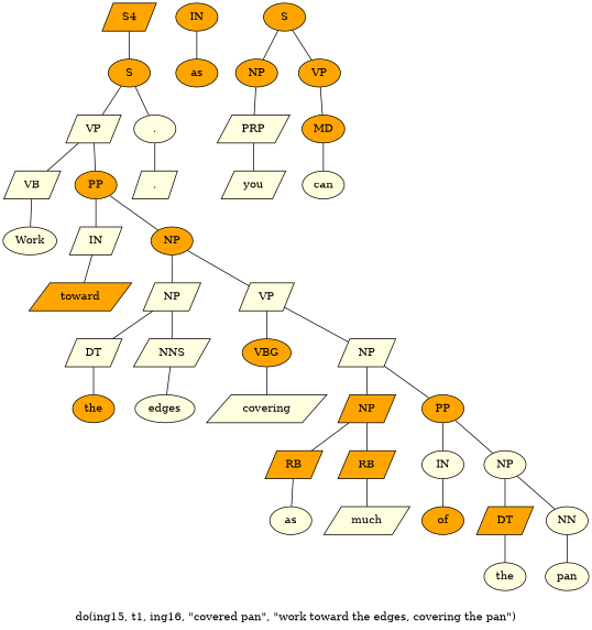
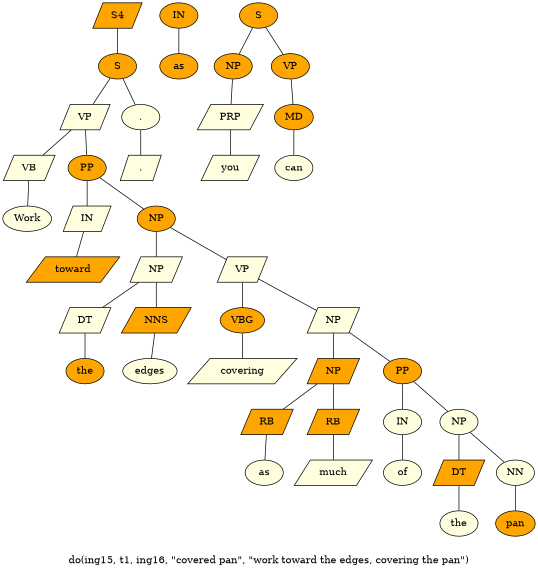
  graph {
    label="do(ing15, t1, ing16, \"covered pan\", \"work toward the edges, covering the pan\")"
    node [fillcolor=lightyellow shape=ellipse style=filled]
    n1 [fillcolor=orange label=S4 shape=parallelogram]
    n2 [fillcolor=orange label=S]
    n3 [label=VP shape=parallelogram]
    n4 [label="."]
    n5 [label=VB shape=parallelogram]
    n6 [fillcolor=orange label=PP]
    n7 [label="." shape=parallelogram]
    n8 [label=Work]
    n9 [label=IN shape=parallelogram]
    n10 [fillcolor=orange label=NP]
    n11 [fillcolor=orange label=toward shape=parallelogram]
    n12 [label=NP shape=parallelogram]
    n13 [label=VP shape=parallelogram]
    n14 [label=DT shape=parallelogram]
-   n15 [label=NNS shape=parallelogram]
+   n15 [fillcolor=orange label=NNS shape=parallelogram]
    n16 [fillcolor=orange label=VBG]
    n17 [label=NP shape=parallelogram]
    n18 [fillcolor=orange label=the]
    n19 [label=edges]
    n20 [label=covering shape=parallelogram]
    n21 [fillcolor=orange label=NP shape=parallelogram]
    n22 [fillcolor=orange label=PP]
    n23 [fillcolor=orange label=RB shape=parallelogram]
    n24 [fillcolor=orange label=RB shape=parallelogram]
    n25 [label=IN]
    n26 [label=NP]
    n27 [label=as]
    n28 [label=much shape=parallelogram]
-   n29 [fillcolor=orange label=of]
+   n29 [label=of]
    n30 [fillcolor=orange label=DT shape=parallelogram]
    n31 [label=NN]
    n32 [label=the]
-   n33 [label=pan]
+   n33 [fillcolor=orange label=pan]
    n34 [fillcolor=orange label=IN]
    n35 [fillcolor=orange label=as]
    n36 [fillcolor=orange label=S]
    n37 [fillcolor=orange label=NP]
    n38 [fillcolor=orange label=VP]
    n39 [label=PRP shape=parallelogram]
    n40 [fillcolor=orange label=MD]
    n41 [label=you shape=parallelogram]
    n42 [label=can]
    n1 -- n2
    n2 -- n3
    n2 -- n4
    n3 -- n5
    n3 -- n6
    n4 -- n7
    n5 -- n8
    n6 -- n9
    n6 -- n10
    n9 -- n11
    n10 -- n12
    n10 -- n13
    n12 -- n14
    n12 -- n15
    n13 -- n16
    n13 -- n17
    n14 -- n18
    n15 -- n19
    n16 -- n20
    n17 -- n21
    n17 -- n22
    n21 -- n23
    n21 -- n24
    n22 -- n25
    n22 -- n26
    n23 -- n27
    n24 -- n28
    n25 -- n29
    n26 -- n30
    n26 -- n31
    n30 -- n32
    n31 -- n33
    n34 -- n35
    n36 -- n37
    n36 -- n38
    n37 -- n39
    n38 -- n40
    n39 -- n41
    n40 -- n42
  }
